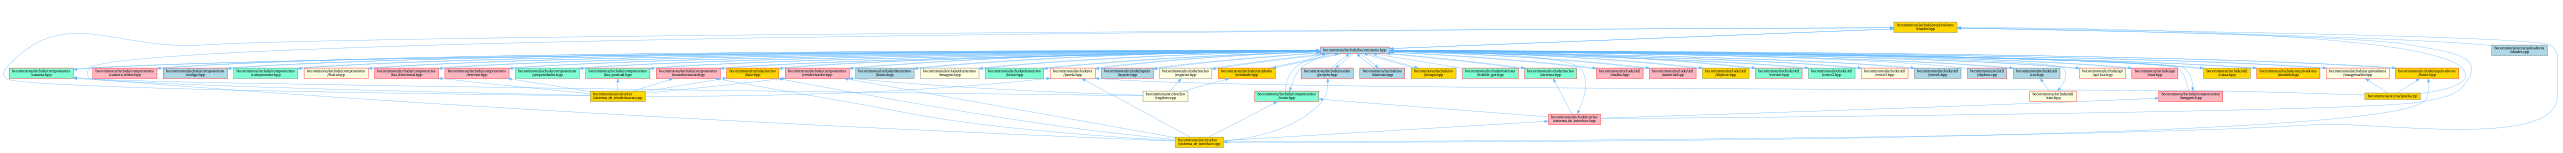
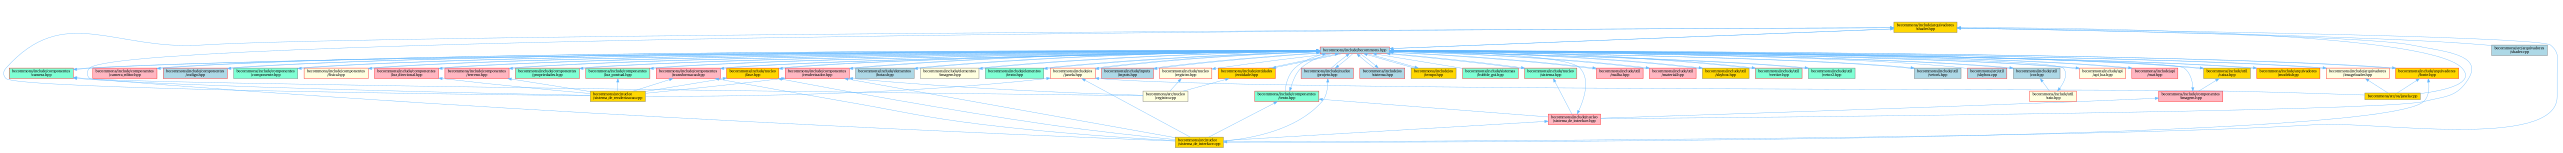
  digraph {
    fontname=Merriweather
    node [color=red fillcolor=gold fontname=Merriweather fontsize=10 shape=box style=filled]
    edge [color=steelblue1 dir=back fontname=Merriweather fontsize=10 labelfontname=Helvetica labelfontsize=10 style=solid]
    n1 [color=gray40 fontcolor=black height=0.2 label="becommons/include/arquivadores\l/shader.hpp" width=0.4]
    n2 [fillcolor=lightblue height=0.2 label="becommons/include/becommons.hpp" width=0.4]
    n3 [color=grey40 height=0.2 label="becommons/src/os/janela.cpp" width=0.4]
    n4 [color=grey40 height=0.2 label="becommons/src/nucleo\l/sistema_de_renderizacao.cpp" width=0.4]
    n5 [fillcolor=lightpink height=0.2 label="becommons/include/nucleo\l/sistema_de_interface.hpp" width=0.4]
    n6 [color=grey40 fillcolor=lightyellow height=0.2 label="becommons/src/nucleo\l/registro.cpp" width=0.4]
    n7 [color=grey40 fillcolor=lightblue height=0.2 label="becommons/src/arquivadores\l/shader.cpp" width=0.4]
    n8 [fillcolor=lightyellow height=0.2 label="becommons/include/api\l/api_lua.hpp" width=0.4]
    n9 [fillcolor=lightpink height=0.2 label="becommons/include/api\l/mat.hpp" width=0.4]
    n10 [height=0.2 label="becommons/include/arquivadores\l/fonte.hpp" width=0.4]
    n11 [fillcolor=lightyellow height=0.2 label="becommons/include/arquivadores\l/imageloader.hpp" width=0.4]
    n12 [height=0.2 label="becommons/include/arquivadores\l/modelo.hpp" width=0.4]
    n13 [fillcolor=aquamarine height=0.2 label="becommons/include/componentes\l/camera.hpp" width=0.4]
    n14 [fillcolor=lightpink height=0.2 label="becommons/include/componentes\l/camera_editor.hpp" width=0.4]
    n15 [fillcolor=lightblue height=0.2 label="becommons/include/componentes\l/codigo.hpp" width=0.4]
    n16 [color=grey40 fillcolor=aquamarine height=0.2 label="becommons/include/componentes\l/componente.hpp" width=0.4]
    n17 [fillcolor=lightyellow height=0.2 label="becommons/include/componentes\l/fisica.hpp" width=0.4]
    n18 [fillcolor=lightpink height=0.2 label="becommons/include/componentes\l/imagem.hpp" width=0.4]
    n19 [fillcolor=lightpink height=0.2 label="becommons/include/componentes\l/luz_direcional.hpp" width=0.4]
    n20 [fillcolor=aquamarine height=0.2 label="becommons/include/componentes\l/luz_pontual.hpp" width=0.4]
-   n21 [color=grey40 fillcolor=aquamarine height=0.2 label="becommons/include/componentes\l/propriedades.hpp" width=0.4]
+   n21 [fillcolor=aquamarine height=0.2 label="becommons/include/componentes\l/propriedades.hpp" width=0.4]
    n22 [fillcolor=lightpink height=0.2 label="becommons/include/componentes\l/renderizador.hpp" width=0.4]
    n23 [fillcolor=lightpink height=0.2 label="becommons/include/componentes\l/terreno.hpp" width=0.4]
    n24 [fillcolor=aquamarine height=0.2 label="becommons/include/componentes\l/texto.hpp" width=0.4]
    n25 [fillcolor=lightpink height=0.2 label="becommons/include/componentes\l/transformacao.hpp" width=0.4]
    n26 [color=grey40 fillcolor=lightblue height=0.2 label="becommons/include/elementos\l/botao.hpp" width=0.4]
    n27 [color=grey40 fillcolor=lightyellow height=0.2 label="becommons/include/elementos\l/imagem.hpp" width=0.4]
    n28 [color=grey40 fillcolor=aquamarine height=0.2 label="becommons/include/elementos\l/texto.hpp" width=0.4]
    n29 [height=0.2 label="becommons/include/entidades\l/entidade.hpp" width=0.4]
    n30 [fillcolor=lightblue height=0.2 label="becommons/include/inputs\l/inputs.hpp" width=0.4]
    n31 [height=0.2 label="becommons/include/nucleo\l/fase.hpp" width=0.4]
    n32 [fillcolor=lightblue height=0.2 label="becommons/include/nucleo\l/projeto.hpp" width=0.4]
-   n33 [color=grey40 fillcolor=lightyellow height=0.2 label="becommons/include/nucleo\l/registro.hpp" width=0.4]
+   n33 [fillcolor=lightyellow height=0.2 label="becommons/include/nucleo\l/registro.hpp" width=0.4]
    n34 [fillcolor=aquamarine height=0.2 label="becommons/include/nucleo\l/sistema.hpp" width=0.4]
    n35 [fillcolor=lightyellow height=0.2 label="becommons/include/os\l/janela.hpp" width=0.4]
    n36 [fillcolor=lightblue height=0.2 label="becommons/include/os\l/sistema.hpp" width=0.4]
    n37 [color=grey40 height=0.2 label="becommons/include/os\l/tempo.hpp" width=0.4]
    n38 [fillcolor=aquamarine height=0.2 label="becommons/include/sistemas\l/bubble_gui.hpp" width=0.4]
    n39 [color=grey40 height=0.2 label="becommons/include/util\l/caixa.hpp" width=0.4]
    n40 [color=grey40 fillcolor=lightblue height=0.2 label="becommons/include/util\l/cor.hpp" width=0.4]
    n41 [fillcolor=lightpink height=0.2 label="becommons/include/util\l/malha.hpp" width=0.4]
    n42 [fillcolor=lightpink height=0.2 label="becommons/include/util\l/material.hpp" width=0.4]
    n43 [color=grey40 height=0.2 label="becommons/include/util\l/skybox.hpp" width=0.4]
    n44 [fillcolor=aquamarine height=0.2 label="becommons/include/util\l/vertice.hpp" width=0.4]
    n45 [color=grey40 fillcolor=aquamarine height=0.2 label="becommons/include/util\l/vetor2.hpp" width=0.4]
-   n46 [fillcolor=lightyellow height=0.2 label="becommons/include/util\l/vetor3.hpp" width=0.4]
    n47 [color=grey40 fillcolor=lightblue height=0.2 label="becommons/include/util\l/vetor4.hpp" width=0.4]
    n48 [fillcolor=lightblue height=0.2 label="becommons/src/util\l/skybox.cpp" width=0.4]
    n49 [color=grey40 height=0.2 label="becommons/src/nucleo\l/sistema_de_interface.cpp" width=0.4]
    n50 [fillcolor=lightyellow height=0.2 label="becommons/include/util\l/raio.hpp" width=0.4]
    n1 -> n2
    n1 -> n3
    n1 -> n4
    n1 -> n5
    n1 -> n6
    n1 -> n7
    n2 -> n1
    n2 -> n8
    n2 -> n9
    n2 -> n10
    n2 -> n11
    n2 -> n12
    n2 -> n13
    n2 -> n14
    n2 -> n15
    n2 -> n16
    n2 -> n17
-   n2 -> n18
+   n39 -> n18
    n2 -> n19
    n2 -> n20
    n2 -> n21
    n2 -> n22
    n2 -> n23
    n2 -> n24
    n2 -> n25
    n2 -> n26
    n2 -> n27
    n2 -> n28
    n2 -> n29
    n2 -> n30
    n2 -> n31
    n2 -> n32
-   n2 -> n33
    n2 -> n34
    n2 -> n35
    n2 -> n36
    n2 -> n37
    n2 -> n38
    n2 -> n39
    n2 -> n40
    n2 -> n41
    n2 -> n42
    n2 -> n43
    n2 -> n44
    n2 -> n45
-   n2 -> n46
    n2 -> n47
    n2 -> n48
    n5 -> n2
    n5 -> n49
    n8 -> n2
    n9 -> n2
    n10 -> n2
    n10 -> n3
    n10 -> n49
    n11 -> n2
    n11 -> n3
    n12 -> n2
    n13 -> n2
    n13 -> n4
    n13 -> n49
    n14 -> n2
    n15 -> n2
    n16 -> n2
    n17 -> n2
    n18 -> n2
    n18 -> n5
    n19 -> n2
    n19 -> n4
    n20 -> n2
    n20 -> n4
    n21 -> n2
    n22 -> n2
    n22 -> n4
    n22 -> n6
    n22 -> n49
    n23 -> n2
    n23 -> n4
    n24 -> n2
    n24 -> n5
    n24 -> n49
    n25 -> n2
    n25 -> n4
    n25 -> n49
    n26 -> n2
    n27 -> n2
    n28 -> n2
    n29 -> n2
    n29 -> n6
    n30 -> n2
    n31 -> n2
    n31 -> n4
    n31 -> n49
    n32 -> n2
    n32 -> n49
    n33 -> n2
    n33 -> n6
    n34 -> n2
    n34 -> n5
    n35 -> n2
    n35 -> n3
    n35 -> n4
    n35 -> n49
    n36 -> n2
    n37 -> n2
    n39 -> n2
    n40 -> n2
    n40 -> n50
    n41 -> n2
    n42 -> n2
    n43 -> n2
    n44 -> n2
    n45 -> n2
-   n46 -> n2
    n47 -> n2
    n49 -> n1
    n50 -> n2
  }
